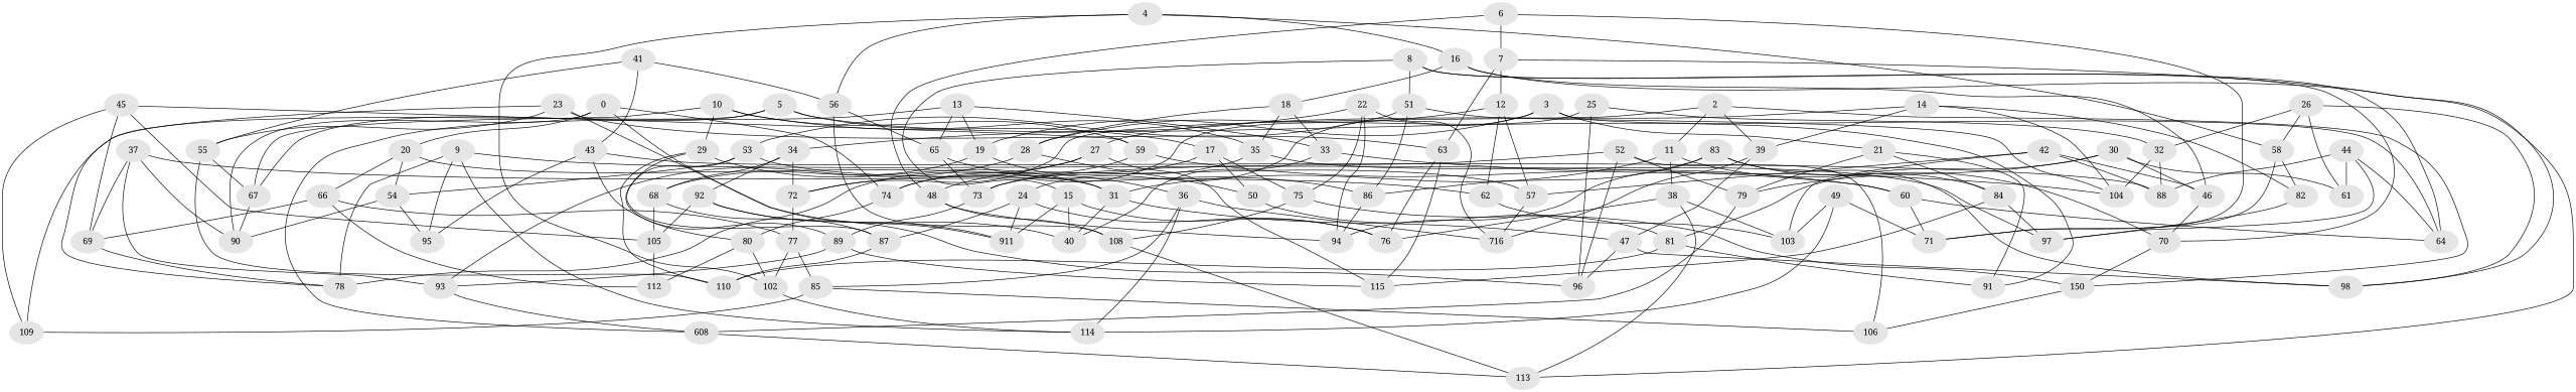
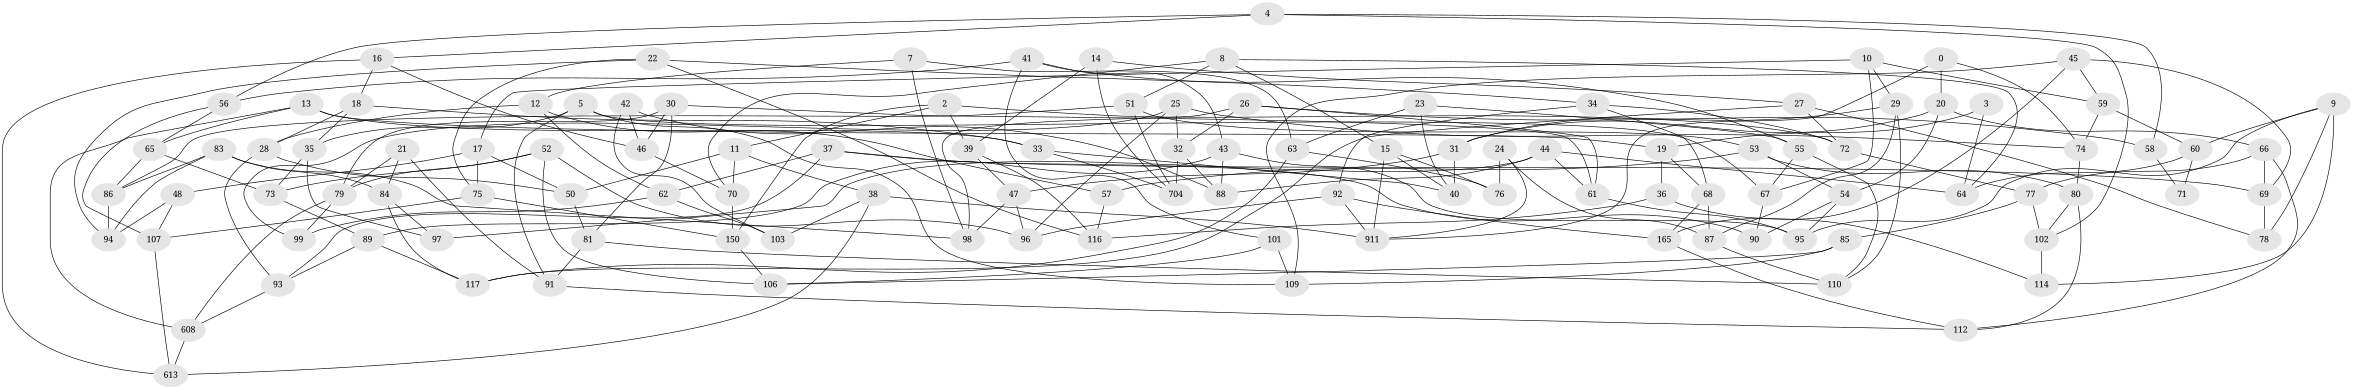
  graph {
    fontname="Noto Serif"
    node [color=gray90 fontname="Noto Serif" style=filled]
    edge [fontname="Noto Serif"]
    n1 [label=0]
    20
    74
    90
    n5 [label=911]
    31
    54
    66
    80
    2
    11
    39
    72
    n14 [label=150]
    70
    38
    50
-   116 [label=716]
+   116
    47
    77
    106
    3
    19
    21
    24
    64
    36
    68
    91
    84
    79
    76
    87
    4
    16
    56
    58
    102
    18
    46
-   113
+   113 [label=613]
    65
-   107 [label=108]
+   107
    71
-   82
    114
    5
    35
    67
    109
    73
    97
    112
-   6
    7
    48
    12
    63
    98
    94
    28
    57
    62
-   115
+   115 [label=117]
    8
    15
    51
    40
-   104
+   104 [label=704]
    53
    86
    9
    60
    78
    95
    10
    17
    29
    59
    75
    110
    103
    81
    93
+   99
    13
    33
    n88 [label=608]
    14
    27
    85
-   105
+   105 [label=165]
    69
    22
    34
    92
    23
    55
    25
    32
    96
    88
    26
    61
    30
    89
    37
    41
    43
+   101
    42
    44
    45
-   49
    52
    83
    n1 -- 20
    n1 -- 74
-   n1 -- 90
    n1 -- n5
    20 -- 31
    20 -- 54
    20 -- 66
    74 -- 80
    31 -- 47
    31 -- 40
    54 -- 90
    54 -- 95
    66 -- 77
    66 -- 112
    66 -- 69
    80 -- 102
    80 -- 112
    2 -- 11
    2 -- 39
    2 -- 72
    2 -- n14
    11 -- 70
    11 -- 38
-   11 -- 31
+   11 -- 50
    39 -- 116
    39 -- 47
    72 -- 77
    n14 -- 106
    70 -- n14
-   38 -- 76
+   38 -- n5
    38 -- 113
    38 -- 103
    50 -- 81
    47 -- 98
    47 -- 96
    77 -- 102
    77 -- 85
    3 -- 19
-   3 -- 21
-   3 -- 24
    3 -- 64
    19 -- 36
    19 -- 68
    21 -- 91
    21 -- 84
    21 -- 79
    24 -- n5
    24 -- 76
    24 -- 87
    36 -- 116
    36 -- 114
-   36 -- 85
    68 -- 87
    68 -- 105
+   91 -- 112
    84 -- 97
    84 -- 115
+   79 -- 99
    79 -- n88
    87 -- 110
    4 -- 16
    4 -- 56
    4 -- 58
    4 -- 102
    16 -- 18
    16 -- 46
    16 -- 113
    56 -- 65
    56 -- 107
    58 -- 71
-   58 -- 82
    102 -- 114
    18 -- 35
    18 -- 28
    18 -- 33
    46 -- 70
    65 -- 73
    65 -- 86
    107 -- 113
-   82 -- 97
    5 -- 91
    5 -- 35
    5 -- 67
    5 -- 109
    35 -- 73
    35 -- 97
    67 -- 90
    73 -- 89
-   6 -- 71
-   6 -- 7
-   6 -- 48
    7 -- 12
    7 -- 63
    7 -- 98
    48 -- 107
    48 -- 94
    12 -- 28
    12 -- 57
    12 -- 62
    63 -- 76
    63 -- 115
    28 -- 50
    28 -- 93
    57 -- 116
    62 -- 103
+   62 -- 99
    8 -- 70
    8 -- 64
    8 -- 15
    8 -- 51
    15 -- n5
    15 -- 76
    15 -- 40
    51 -- 104
    51 -- 53
    51 -- 86
    53 -- 54
    53 -- 80
    53 -- 57
    86 -- 94
    9 -- 114
    9 -- 60
    9 -- 78
    9 -- 95
    60 -- 64
    60 -- 71
    10 -- 67
    10 -- 17
    10 -- 29
    10 -- 59
    17 -- 50
    17 -- 48
    17 -- 75
    29 -- 31
    29 -- 87
    29 -- 110
    59 -- 74
    59 -- 60
    75 -- n14
    75 -- 107
    81 -- 91
    81 -- 110
    93 -- n88
    13 -- 19
    13 -- 65
    13 -- 33
    13 -- n88
    33 -- 40
    33 -- 104
    n88 -- 113
    14 -- 39
-   14 -- 82
    14 -- 104
    14 -- 27
    27 -- 72
    27 -- 115
    27 -- 78
    85 -- 106
    85 -- 109
    105 -- 112
    69 -- 78
    22 -- 116
    22 -- 94
    22 -- 75
    22 -- 34
    34 -- 72
    34 -- 68
    34 -- 92
    92 -- n5
    92 -- 105
    92 -- 96
    23 -- 63
    23 -- 40
-   23 -- 78
    23 -- 55
    55 -- 67
    55 -- 110
    25 -- 74
+   25 -- 99
    25 -- 32
    25 -- 96
    32 -- 104
    32 -- 88
    26 -- 58
    26 -- 98
    26 -- 32
    26 -- 61
+   61 -- 95
    30 -- 79
    30 -- 46
    30 -- 81
    30 -- 61
    89 -- 115
    89 -- 93
    37 -- 90
    37 -- 62
    37 -- 93
    37 -- 69
    41 -- 56
    41 -- 55
    41 -- 43
+   41 -- 101
    43 -- 95
    43 -- 88
    43 -- 89
+   101 -- 106
+   101 -- 109
    42 -- 46
-   42 -- 57
    42 -- 103
    42 -- 88
    44 -- 64
    44 -- 97
    44 -- 88
    44 -- 61
    45 -- 109
    45 -- 59
    45 -- 105
    45 -- 69
-   49 -- 71
-   49 -- 114
-   49 -- 103
    52 -- 106
    52 -- 79
    52 -- 73
    52 -- 96
    83 -- 84
    83 -- 98
    83 -- 94
    83 -- 86
  }
